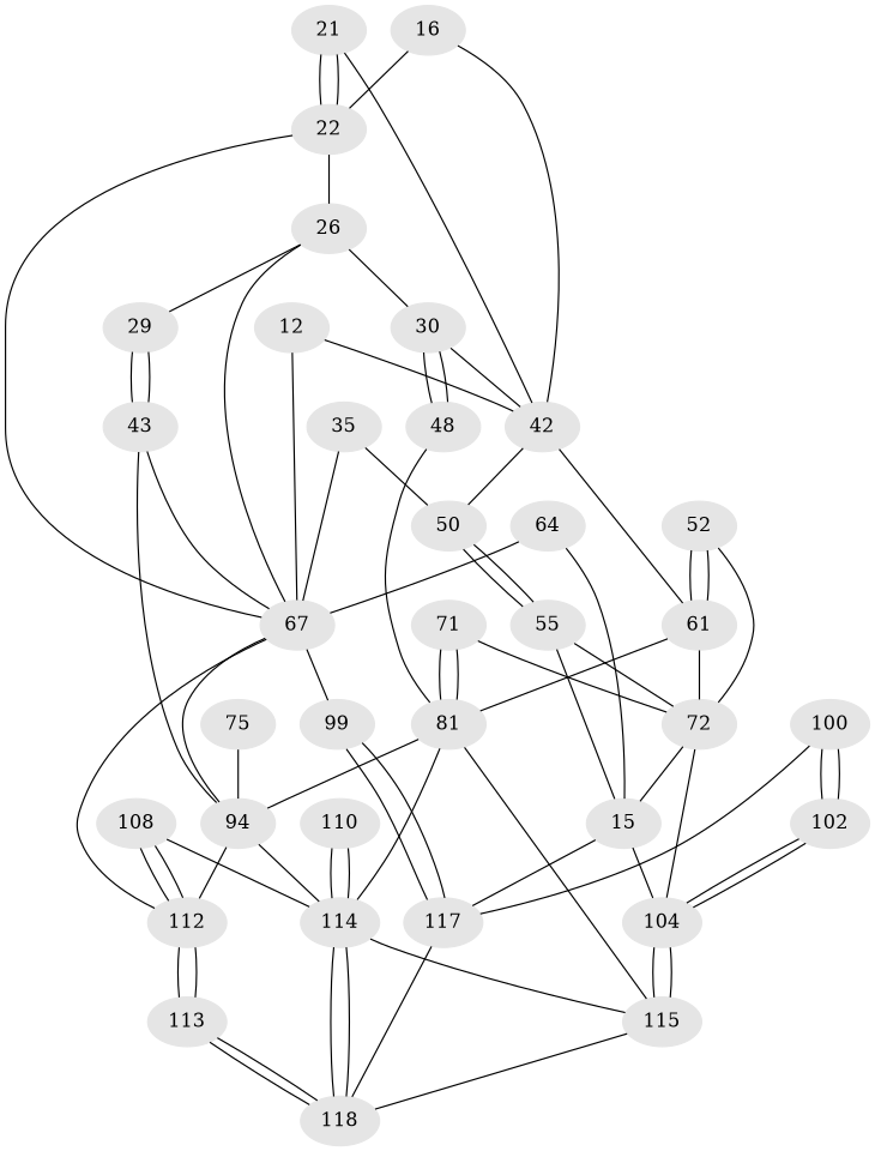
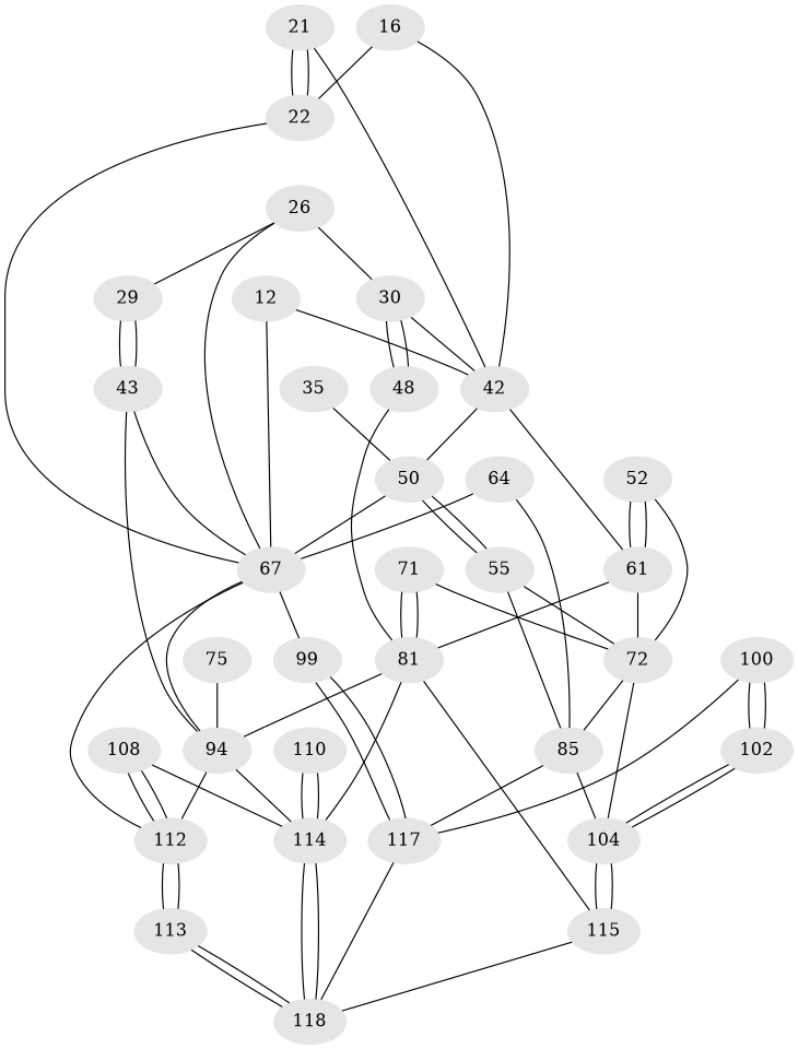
  graph {
    node [color=gray90 style=filled]
    42 [super="+31+38"]
    12
    67 [super="+7+14+33"]
    50 [super="+37+41+40"]
    61 [super="+58"]
    94 [super="+79+93+76"]
    99 [super="+9"]
    112 [super="+97+98+111"]
    16
    22 [super="+15+20"]
    26 [super="+25+19"]
    21
    29 [super="+24"]
    30 [super="+28+27"]
    43 [super="+23"]
    48
    81 [super="+80+77"]
    35
    55 [super="+54+49"]
    72 [super="+66+62+65"]
    114 [super="+105+84+83+109"]
    115 [super="+106+107"]
-   85 [super="+63+73" label=15]
+   85 [super="+63+73"]
    52
    104 [super="+103+92+88"]
    117 [super="+101+86+87"]
    n27 [label=64]
    113
    71 [super="+70"]
    75 [super="+45"]
    118 [super="+116"]
    102 [super="+89+90"]
    100
    108
    110
    42 -- 50
    42 -- 61
    12 -- 42
    12 -- 67 [weight=2]
    67 -- 94
    67 -- 99 [weight=4]
    67 -- 112
-   35 -- 67 [weight=2]
+   50 -- 67 [weight=2]
    50 -- 55 [weight=3]
    50 -- 55
    61 -- 81
    61 -- 72
    94 -- 112 [weight=2]
    94 -- 114
    99 -- 117 [weight=2]
    99 -- 117
    112 -- 113 [weight=2]
    112 -- 113
    16 -- 42
    16 -- 22 [weight=2]
    22 -- 67
-   22 -- 26 [weight=2]
    26 -- 67
    26 -- 29 [weight=2]
    26 -- 30 [weight=2]
    21 -- 42
    21 -- 22 [weight=2]
    21 -- 22
    29 -- 43 [weight=2]
    29 -- 43
    30 -- 42
    30 -- 48 [weight=2]
    30 -- 48
    43 -- 67
    43 -- 94
    48 -- 81
    81 -- 94 [weight=2]
    81 -- 114 [weight=2]
    81 -- 115
    35 -- 50 [weight=3]
    55 -- 72
    55 -- 85
    72 -- 85
    72 -- 104
-   114 -- 115
    114 -- 118
    114 -- 118
    115 -- 118
    85 -- 104
    85 -- 117 [weight=2]
    52 -- 61 [weight=2]
    52 -- 61
    52 -- 72
    104 -- 115 [weight=3]
    104 -- 115
    117 -- 118
    n27 -- 67
    n27 -- 85 [weight=2]
    113 -- 118
    113 -- 118
    71 -- 81 [weight=2]
    71 -- 81
    71 -- 72 [weight=2]
    75 -- 94 [weight=4]
    102 -- 104 [weight=2]
    102 -- 104
    100 -- 117
    100 -- 102 [weight=2]
    100 -- 102
    108 -- 112 [weight=2]
    108 -- 112
    108 -- 114
    110 -- 114 [weight=3]
    110 -- 114
  }
